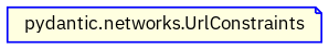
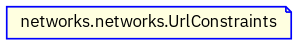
  digraph {
    rankdir=LR
    fontname="IBM Plex Sans"
-   n1 [color=blue fillcolor=lightyellow fontname="IBM Plex Sans" fontsize=10 height=0.2 label="pydantic.networks.UrlConstraints" shape=note style=filled width=0.4]
+   n1 [color=blue fillcolor=lightyellow fontname="IBM Plex Sans" fontsize=10 height=0.2 label="networks.networks.UrlConstraints" shape=note style=filled width=0.4]
  }
